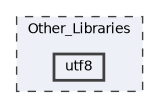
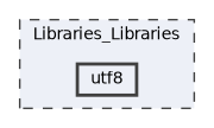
  digraph {
    compound=true
    fontname="DejaVu Sans"
    n1 [color=grey25 fillcolor="#edf0f7" fontname="DejaVu Sans" fontsize=10 height=0.2 label=utf8 shape=box style="filled,bold" width=0.4]
    subgraph cluster_1 {
      bgcolor="#edf0f7"
      fontsize=10
-     label=Other_Libraries
+     label=Libraries_Libraries
      pencolor=grey25
      style="filled,dashed"
      n1
    }
  }
